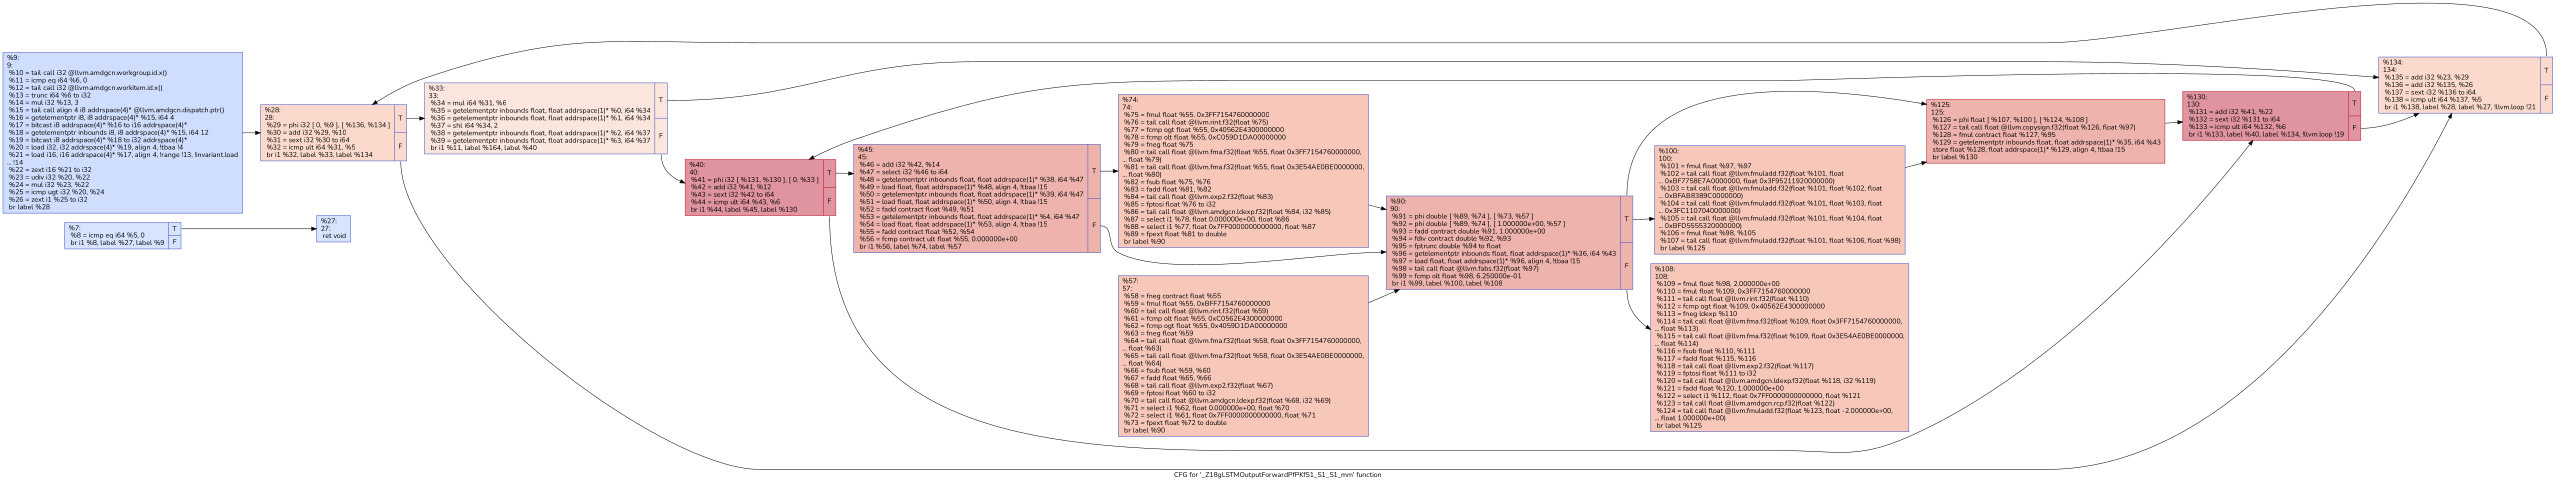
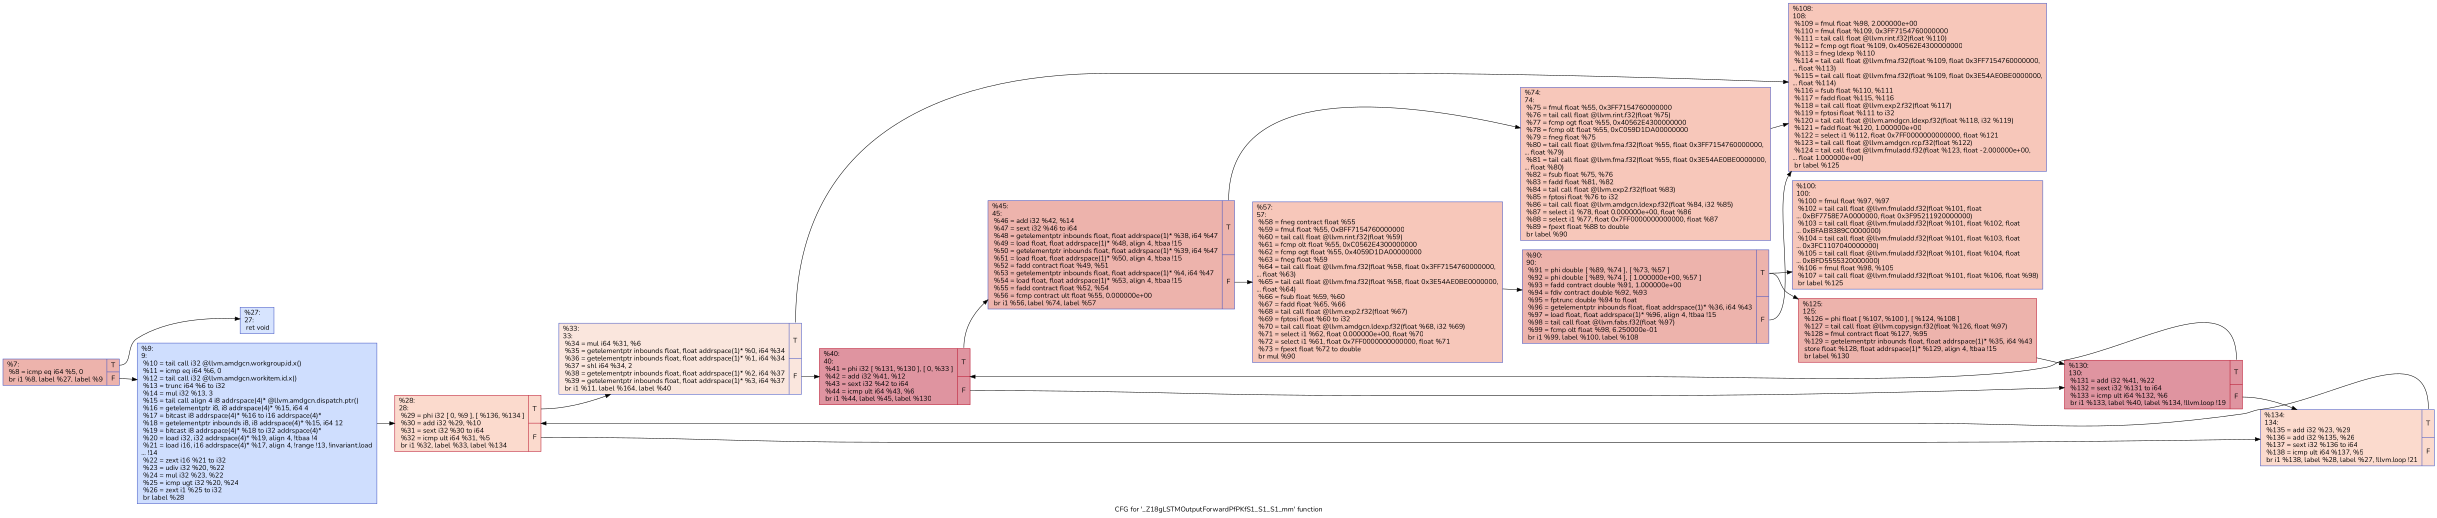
  digraph {
    fontname=Nunito
    label="CFG for '_Z18gLSTMOutputForwardPfPKfS1_S1_S1_mm' function"
    rankdir=LR
    node [color="#3d50c3ff" fillcolor="#ec7f6370" fontname=Nunito shape=record style=filled]
    edge [fontname=Nunito tailport=s0]
-   n1 [fillcolor="#a5c3fe70" label="{%7:\l  %8 = icmp eq i64 %5, 0\l  br i1 %8, label %27, label %9\l|{<s0>T|<s1>F}}"]
+   n1 [fillcolor="#d6524470" label="{%7:\l  %8 = icmp eq i64 %5, 0\l  br i1 %8, label %27, label %9\l|{<s0>T|<s1>F}}"]
    n2 [fillcolor="#a5c3fe70" label="{%27:\l27:                                               \l  ret void\l}"]
    n3 [fillcolor="#93b5fe70" label="{%9:\l9:                                                \l  %10 = tail call i32 @llvm.amdgcn.workgroup.id.x()\l  %11 = icmp eq i64 %6, 0\l  %12 = tail call i32 @llvm.amdgcn.workitem.id.x()\l  %13 = trunc i64 %6 to i32\l  %14 = mul i32 %13, 3\l  %15 = tail call align 4 i8 addrspace(4)* @llvm.amdgcn.dispatch.ptr()\l  %16 = getelementptr i8, i8 addrspace(4)* %15, i64 4\l  %17 = bitcast i8 addrspace(4)* %16 to i16 addrspace(4)*\l  %18 = getelementptr inbounds i8, i8 addrspace(4)* %15, i64 12\l  %19 = bitcast i8 addrspace(4)* %18 to i32 addrspace(4)*\l  %20 = load i32, i32 addrspace(4)* %19, align 4, !tbaa !4\l  %21 = load i16, i16 addrspace(4)* %17, align 4, !range !13, !invariant.load\l... !14\l  %22 = zext i16 %21 to i32\l  %23 = udiv i32 %20, %22\l  %24 = mul i32 %23, %22\l  %25 = icmp ugt i32 %20, %24\l  %26 = zext i1 %25 to i32\l  br label %28\l}"]
-   n4 [fillcolor="#f7ac8e70" label="{%28:\l28:                                               \l  %29 = phi i32 [ 0, %9 ], [ %136, %134 ]\l  %30 = add i32 %29, %10\l  %31 = sext i32 %30 to i64\l  %32 = icmp ult i64 %31, %5\l  br i1 %32, label %33, label %134\l|{<s0>T|<s1>F}}"]
+   n4 [color="#b70d28ff" fillcolor="#f7ac8e70" label="{%28:\l28:                                               \l  %29 = phi i32 [ 0, %9 ], [ %136, %134 ]\l  %30 = add i32 %29, %10\l  %31 = sext i32 %30 to i64\l  %32 = icmp ult i64 %31, %5\l  br i1 %32, label %33, label %134\l|{<s0>T|<s1>F}}"]
    n5 [fillcolor="#f3c7b170" label="{%33:\l33:                                               \l  %34 = mul i64 %31, %6\l  %35 = getelementptr inbounds float, float addrspace(1)* %0, i64 %34\l  %36 = getelementptr inbounds float, float addrspace(1)* %1, i64 %34\l  %37 = shl i64 %34, 2\l  %38 = getelementptr inbounds float, float addrspace(1)* %2, i64 %37\l  %39 = getelementptr inbounds float, float addrspace(1)* %3, i64 %37\l  br i1 %11, label %164, label %40\l|{<s0>T|<s1>F}}"]
    n6 [fillcolor="#f7ac8e70" label="{%134:\l134:                                              \l  %135 = add i32 %23, %29\l  %136 = add i32 %135, %26\l  %137 = sext i32 %136 to i64\l  %138 = icmp ult i64 %137, %5\l  br i1 %138, label %28, label %27, !llvm.loop !21\l|{<s0>T|<s1>F}}"]
    n7 [color="#b70d28ff" fillcolor="#b70d2870" label="{%40:\l40:                                               \l  %41 = phi i32 [ %131, %130 ], [ 0, %33 ]\l  %42 = add i32 %41, %12\l  %43 = sext i32 %42 to i64\l  %44 = icmp ult i64 %43, %6\l  br i1 %44, label %45, label %130\l|{<s0>T|<s1>F}}"]
-   n8 [fillcolor="#d6524470" label="{%45:\l45:                                               \l  %46 = add i32 %42, %14\l  %47 = select i32 %46 to i64\l  %48 = getelementptr inbounds float, float addrspace(1)* %38, i64 %47\l  %49 = load float, float addrspace(1)* %48, align 4, !tbaa !15\l  %50 = getelementptr inbounds float, float addrspace(1)* %39, i64 %47\l  %51 = load float, float addrspace(1)* %50, align 4, !tbaa !15\l  %52 = fadd contract float %49, %51\l  %53 = getelementptr inbounds float, float addrspace(1)* %4, i64 %47\l  %54 = load float, float addrspace(1)* %53, align 4, !tbaa !15\l  %55 = fadd contract float %52, %54\l  %56 = fcmp contract ult float %55, 0.000000e+00\l  br i1 %56, label %74, label %57\l|{<s0>T|<s1>F}}"]
+   n8 [fillcolor="#d6524470" label="{%45:\l45:                                               \l  %46 = add i32 %42, %14\l  %47 = sext i32 %46 to i64\l  %48 = getelementptr inbounds float, float addrspace(1)* %38, i64 %47\l  %49 = load float, float addrspace(1)* %48, align 4, !tbaa !15\l  %50 = getelementptr inbounds float, float addrspace(1)* %39, i64 %47\l  %51 = load float, float addrspace(1)* %50, align 4, !tbaa !15\l  %52 = fadd contract float %49, %51\l  %53 = getelementptr inbounds float, float addrspace(1)* %4, i64 %47\l  %54 = load float, float addrspace(1)* %53, align 4, !tbaa !15\l  %55 = fadd contract float %52, %54\l  %56 = fcmp contract ult float %55, 0.000000e+00\l  br i1 %56, label %74, label %57\l|{<s0>T|<s1>F}}"]
    n9 [color="#b70d28ff" fillcolor="#b70d2870" label="{%130:\l130:                                              \l  %131 = add i32 %41, %22\l  %132 = sext i32 %131 to i64\l  %133 = icmp ult i64 %132, %6\l  br i1 %133, label %40, label %134, !llvm.loop !19\l|{<s0>T|<s1>F}}"]
-   n10 [label="{%74:\l74:                                               \l  %75 = fmul float %55, 0x3FF7154760000000\l  %76 = tail call float @llvm.rint.f32(float %75)\l  %77 = fcmp ogt float %55, 0x40562E4300000000\l  %78 = fcmp olt float %55, 0xC059D1DA00000000\l  %79 = fneg float %75\l  %80 = tail call float @llvm.fma.f32(float %55, float 0x3FF7154760000000,\l... float %79)\l  %81 = tail call float @llvm.fma.f32(float %55, float 0x3E54AE0BE0000000,\l... float %80)\l  %82 = fsub float %75, %76\l  %83 = fadd float %81, %82\l  %84 = tail call float @llvm.exp2.f32(float %83)\l  %85 = fptosi float %76 to i32\l  %86 = tail call float @llvm.amdgcn.ldexp.f32(float %84, i32 %85)\l  %87 = select i1 %78, float 0.000000e+00, float %86\l  %88 = select i1 %77, float 0x7FF0000000000000, float %87\l  %89 = fpext float %81 to double\l  br label %90\l}"]
-   n11 [label="{%57:\l57:                                               \l  %58 = fneg contract float %55\l  %59 = fmul float %55, 0xBFF7154760000000\l  %60 = tail call float @llvm.rint.f32(float %59)\l  %61 = fcmp olt float %55, 0xC0562E4300000000\l  %62 = fcmp ogt float %55, 0x4059D1DA00000000\l  %63 = fneg float %59\l  %64 = tail call float @llvm.fma.f32(float %58, float 0x3FF7154760000000,\l... float %63)\l  %65 = tail call float @llvm.fma.f32(float %58, float 0x3E54AE0BE0000000,\l... float %64)\l  %66 = fsub float %59, %60\l  %67 = fadd float %65, %66\l  %68 = tail call float @llvm.exp2.f32(float %67)\l  %69 = fptosi float %60 to i32\l  %70 = tail call float @llvm.amdgcn.ldexp.f32(float %68, i32 %69)\l  %71 = select i1 %62, float 0.000000e+00, float %70\l  %72 = select i1 %61, float 0x7FF0000000000000, float %71\l  %73 = fpext float %72 to double\l  br label %90\l}"]
+   n10 [label="{%74:\l74:                                               \l  %75 = fmul float %55, 0x3FF7154760000000\l  %76 = tail call float @llvm.rint.f32(float %75)\l  %77 = fcmp ogt float %55, 0x40562E4300000000\l  %78 = fcmp olt float %55, 0xC059D1DA00000000\l  %79 = fneg float %75\l  %80 = tail call float @llvm.fma.f32(float %55, float 0x3FF7154760000000,\l... float %79)\l  %81 = tail call float @llvm.fma.f32(float %55, float 0x3E54AE0BE0000000,\l... float %80)\l  %82 = fsub float %75, %76\l  %83 = fadd float %81, %82\l  %84 = tail call float @llvm.exp2.f32(float %83)\l  %85 = fptosi float %76 to i32\l  %86 = tail call float @llvm.amdgcn.ldexp.f32(float %84, i32 %85)\l  %87 = select i1 %78, float 0.000000e+00, float %86\l  %88 = select i1 %77, float 0x7FF0000000000000, float %87\l  %89 = fpext float %88 to double\l  br label %90\l}"]
+   n11 [label="{%57:\l57:                                               \l  %58 = fneg contract float %55\l  %59 = fmul float %55, 0xBFF7154760000000\l  %60 = tail call float @llvm.rint.f32(float %59)\l  %61 = fcmp olt float %55, 0xC0562E4300000000\l  %62 = fcmp ogt float %55, 0x4059D1DA00000000\l  %63 = fneg float %59\l  %64 = tail call float @llvm.fma.f32(float %58, float 0x3FF7154760000000,\l... float %63)\l  %65 = tail call float @llvm.fma.f32(float %58, float 0x3E54AE0BE0000000,\l... float %64)\l  %66 = fsub float %59, %60\l  %67 = fadd float %65, %66\l  %68 = tail call float @llvm.exp2.f32(float %67)\l  %69 = fptosi float %60 to i32\l  %70 = tail call float @llvm.amdgcn.ldexp.f32(float %68, i32 %69)\l  %71 = select i1 %62, float 0.000000e+00, float %70\l  %72 = select i1 %61, float 0x7FF0000000000000, float %71\l  %73 = fpext float %72 to double\l  br mul %90\l}"]
    n12 [fillcolor="#d6524470" label="{%90:\l90:                                               \l  %91 = phi double [ %89, %74 ], [ %73, %57 ]\l  %92 = phi double [ %89, %74 ], [ 1.000000e+00, %57 ]\l  %93 = fadd contract double %91, 1.000000e+00\l  %94 = fdiv contract double %92, %93\l  %95 = fptrunc double %94 to float\l  %96 = getelementptr inbounds float, float addrspace(1)* %36, i64 %43\l  %97 = load float, float addrspace(1)* %96, align 4, !tbaa !15\l  %98 = tail call float @llvm.fabs.f32(float %97)\l  %99 = fcmp olt float %98, 6.250000e-01\l  br i1 %99, label %100, label %108\l|{<s0>T|<s1>F}}"]
-   n13 [label="{%100:\l100:                                              \l  %101 = fmul float %97, %97\l  %102 = tail call float @llvm.fmuladd.f32(float %101, float\l... 0xBF7758E7A0000000, float 0x3F95211920000000)\l  %103 = tail call float @llvm.fmuladd.f32(float %101, float %102, float\l... 0xBFAB8389C0000000)\l  %104 = tail call float @llvm.fmuladd.f32(float %101, float %103, float\l... 0x3FC1107040000000)\l  %105 = tail call float @llvm.fmuladd.f32(float %101, float %104, float\l... 0xBFD5555320000000)\l  %106 = fmul float %98, %105\l  %107 = tail call float @llvm.fmuladd.f32(float %101, float %106, float %98)\l  br label %125\l}"]
+   n13 [label="{%100:\l100:                                              \l  %100 = fmul float %97, %97\l  %102 = tail call float @llvm.fmuladd.f32(float %101, float\l... 0xBF7758E7A0000000, float 0x3F95211920000000)\l  %103 = tail call float @llvm.fmuladd.f32(float %101, float %102, float\l... 0xBFAB8389C0000000)\l  %104 = tail call float @llvm.fmuladd.f32(float %101, float %103, float\l... 0x3FC1107040000000)\l  %105 = tail call float @llvm.fmuladd.f32(float %101, float %104, float\l... 0xBFD5555320000000)\l  %106 = fmul float %98, %105\l  %107 = tail call float @llvm.fmuladd.f32(float %101, float %106, float %98)\l  br label %125\l}"]
    n14 [label="{%108:\l108:                                              \l  %109 = fmul float %98, 2.000000e+00\l  %110 = fmul float %109, 0x3FF7154760000000\l  %111 = tail call float @llvm.rint.f32(float %110)\l  %112 = fcmp ogt float %109, 0x40562E4300000000\l  %113 = fneg ldexp %110\l  %114 = tail call float @llvm.fma.f32(float %109, float 0x3FF7154760000000,\l... float %113)\l  %115 = tail call float @llvm.fma.f32(float %109, float 0x3E54AE0BE0000000,\l... float %114)\l  %116 = fsub float %110, %111\l  %117 = fadd float %115, %116\l  %118 = tail call float @llvm.exp2.f32(float %117)\l  %119 = fptosi float %111 to i32\l  %120 = tail call float @llvm.amdgcn.ldexp.f32(float %118, i32 %119)\l  %121 = fadd float %120, 1.000000e+00\l  %122 = select i1 %112, float 0x7FF0000000000000, float %121\l  %123 = tail call float @llvm.amdgcn.rcp.f32(float %122)\l  %124 = tail call float @llvm.fmuladd.f32(float %123, float -2.000000e+00,\l... float 1.000000e+00)\l  br label %125\l}"]
    n15 [color="#b70d28ff" fillcolor="#d6524470" label="{%125:\l125:                                              \l  %126 = phi float [ %107, %100 ], [ %124, %108 ]\l  %127 = tail call float @llvm.copysign.f32(float %126, float %97)\l  %128 = fmul contract float %127, %95\l  %129 = getelementptr inbounds float, float addrspace(1)* %35, i64 %43\l  store float %128, float addrspace(1)* %129, align 4, !tbaa !15\l  br label %130\l}"]
    n1 -> n2
+   n1 -> n3 [tailport=s1]
    n3 -> n4
    n4 -> n5
    n4 -> n6 [tailport=s1]
-   n5 -> n6
+   n5 -> n14
    n5 -> n7 [tailport=s1]
    n6 -> n4
    n7 -> n8
    n7 -> n9 [tailport=s1]
    n8 -> n10
-   n8 -> n12 [tailport=s1]
+   n8 -> n11 [tailport=s1]
    n9 -> n6 [tailport=s1]
    n9 -> n7
-   n10 -> n12
+   n10 -> n14
    n11 -> n12
    n12 -> n13
    n12 -> n14 [tailport=s1]
    n12 -> n15
-   n13 -> n15
    n15 -> n9
  }
